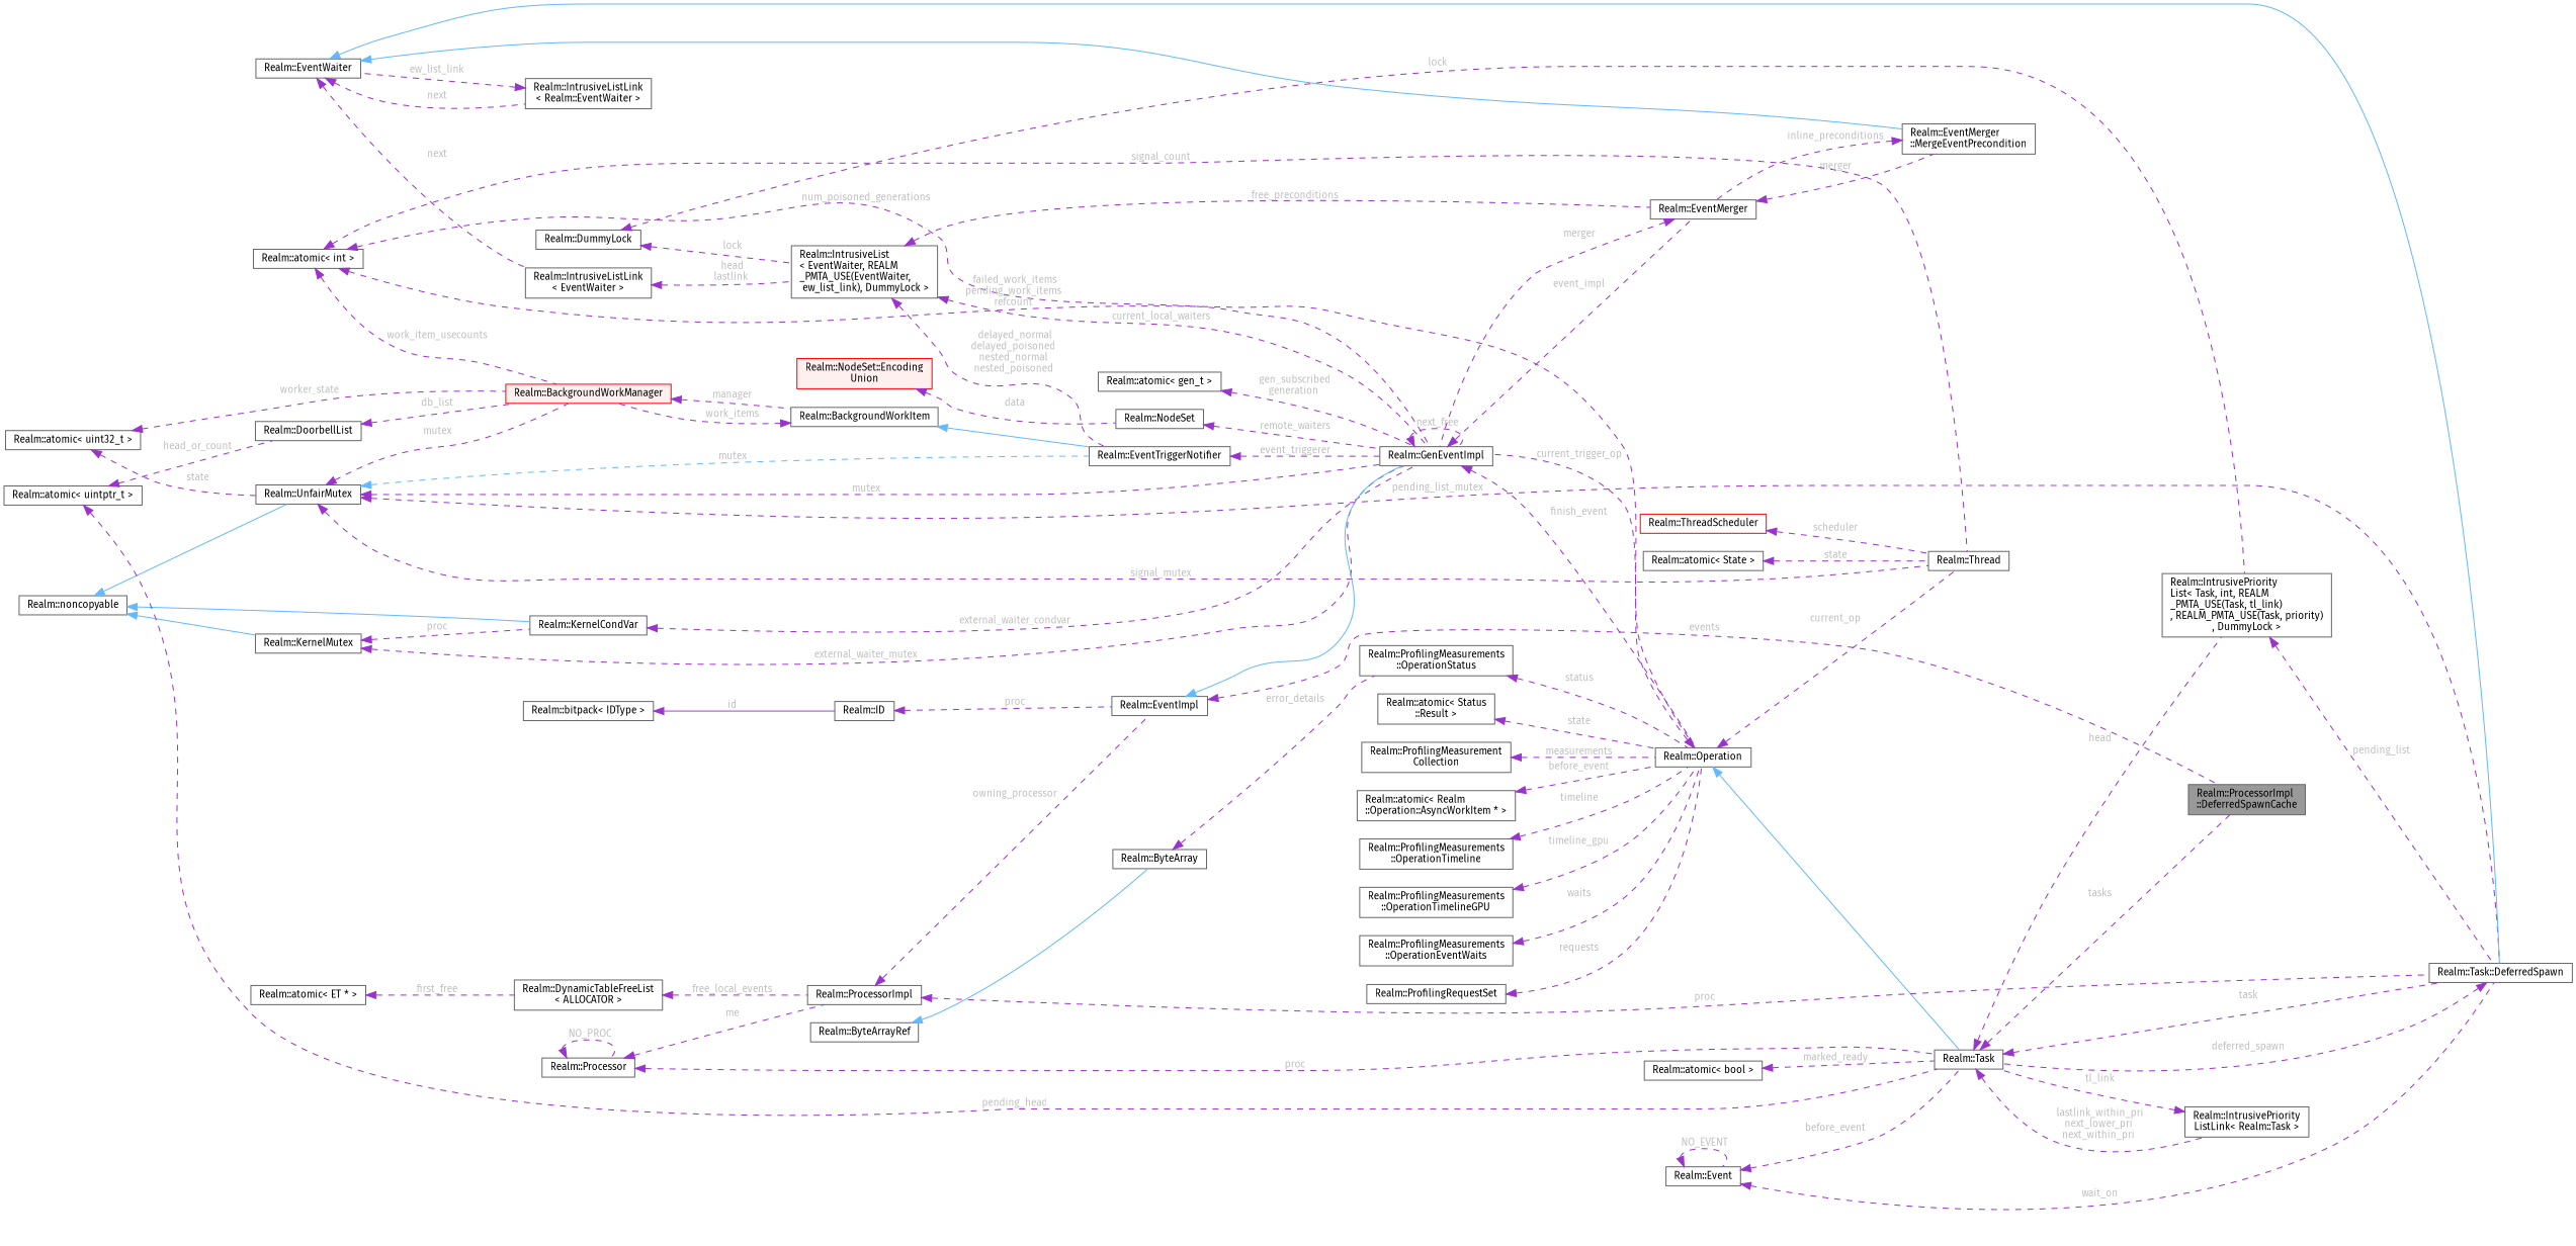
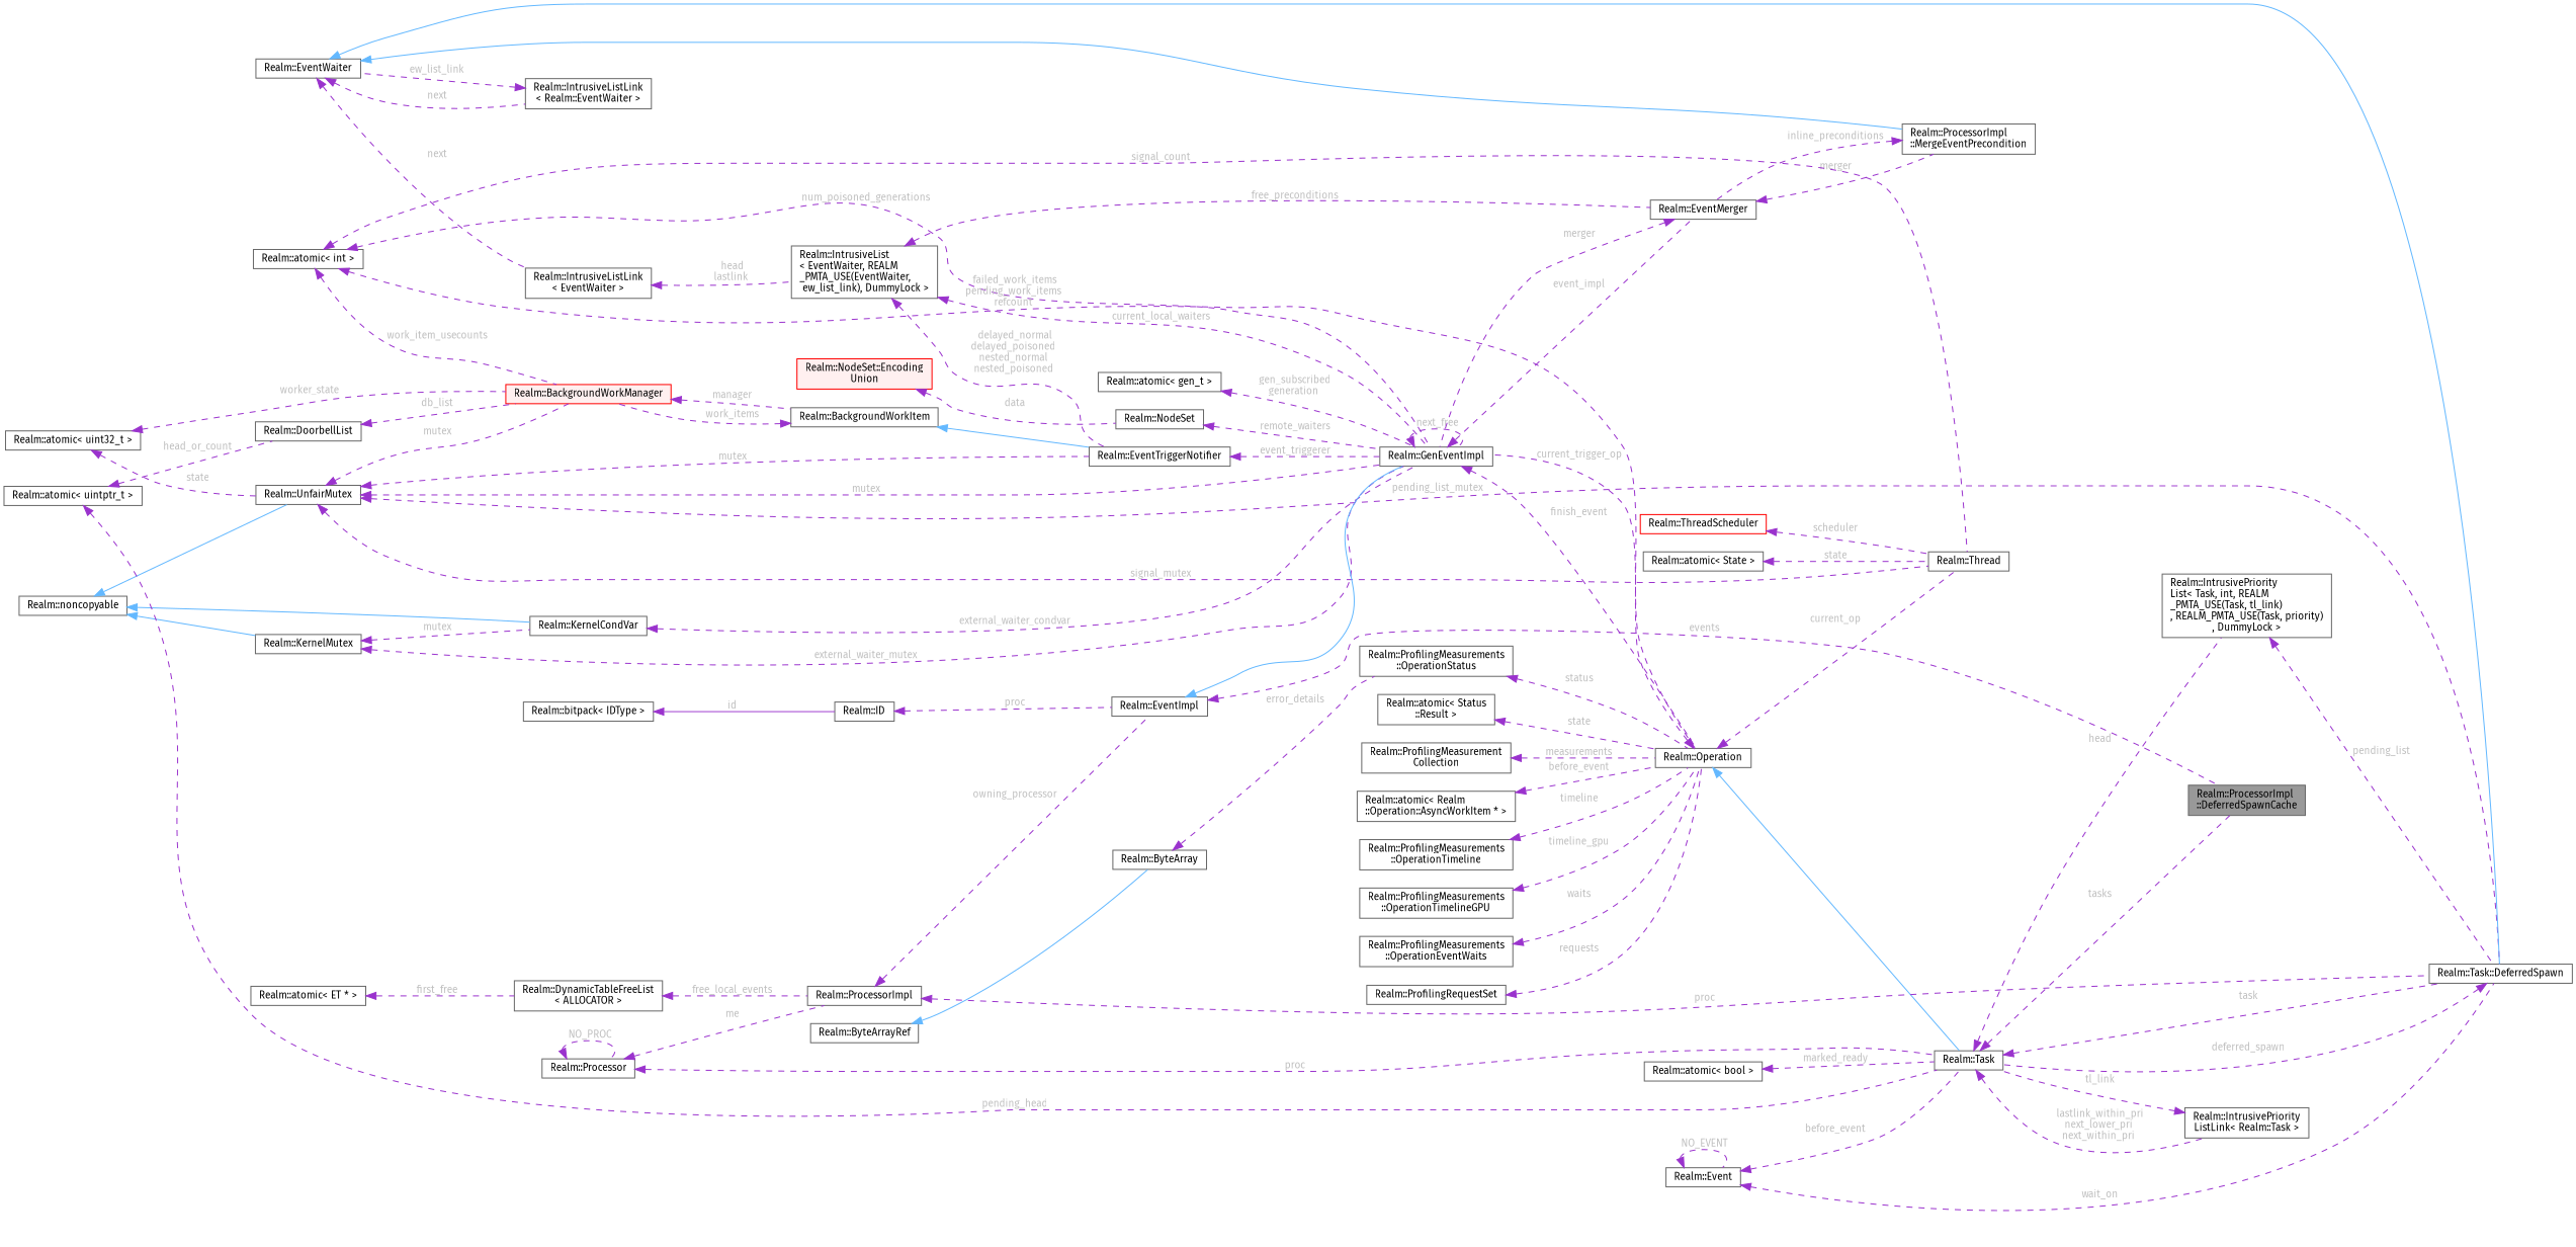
  digraph {
    fontname="Fira Sans"
    rankdir=LR
    node [color=gray40 fillcolor=white fontname="Fira Sans" fontsize=10 shape=box style=filled]
    edge [color=darkorchid3 dir=back fontcolor=grey fontname="Fira Sans" fontsize=10 labelfontname=Helvetica labelfontsize=10 style=dashed]
    n1 [fillcolor=grey60 fontcolor=black height=0.2 label="Realm::ProcessorImpl\l::DeferredSpawnCache" width=0.4]
    n2 [height=0.2 label="Realm::UnfairMutex" width=0.4]
    n3 [height=0.2 label="Realm::GenEventImpl" width=0.4]
    n4 [height=0.2 label="Realm::EventTriggerNotifier" width=0.4]
    n5 [color=red fillcolor="#FFF0F0" height=0.2 label="Realm::BackgroundWorkManager" width=0.4]
    n6 [height=0.2 label="Realm::Task::DeferredSpawn" width=0.4]
    n7 [height=0.2 label="Realm::Thread" width=0.4]
    n8 [height=0.2 label="Realm::Operation" width=0.4]
    n9 [height=0.2 label="Realm::EventMerger" width=0.4]
    n10 [height=0.2 label="Realm::BackgroundWorkItem" width=0.4]
    n11 [height=0.2 label="Realm::Task" width=0.4]
    n12 [height=0.2 label="Realm::noncopyable" width=0.4]
    n13 [height=0.2 label="Realm::KernelMutex" width=0.4]
    n14 [height=0.2 label="Realm::KernelCondVar" width=0.4]
    n15 [height=0.2 label="Realm::atomic\< uint32_t \>" width=0.4]
    n16 [height=0.2 label="Realm::DoorbellList" width=0.4]
    n17 [height=0.2 label="Realm::atomic\< uintptr_t \>" width=0.4]
    n18 [height=0.2 label="Realm::IntrusivePriority\lListLink\< Realm::Task \>" width=0.4]
    n19 [height=0.2 label="Realm::IntrusivePriority\lList\< Task, int, REALM\l_PMTA_USE(Task, tl_link)\l, REALM_PMTA_USE(Task, priority)\l, DummyLock \>" width=0.4]
    n20 [height=0.2 label="Realm::EventImpl" width=0.4]
    n21 [height=0.2 label="Realm::ID" width=0.4]
    n22 [height=0.2 label="Realm::bitpack\< IDType \>" width=0.4]
    n23 [height=0.2 label="Realm::ProcessorImpl" width=0.4]
    n24 [height=0.2 label="Realm::DynamicTableFreeList\l\< ALLOCATOR \>" width=0.4]
    n25 [height=0.2 label="Realm::atomic\< ET * \>" width=0.4]
    n26 [height=0.2 label="Realm::Processor" width=0.4]
-   n27 [height=0.2 label="Realm::EventMerger\l::MergeEventPrecondition" width=0.4]
+   n27 [height=0.2 label="Realm::ProcessorImpl\l::MergeEventPrecondition" width=0.4]
    n28 [height=0.2 label="Realm::atomic\< gen_t \>" width=0.4]
    n29 [height=0.2 label="Realm::atomic\< int \>" width=0.4]
    n30 [height=0.2 label="Realm::EventWaiter" width=0.4]
    n31 [height=0.2 label="Realm::IntrusiveListLink\l\< Realm::EventWaiter \>" width=0.4]
    n32 [height=0.2 label="Realm::IntrusiveListLink\l\< EventWaiter \>" width=0.4]
    n33 [height=0.2 label="Realm::IntrusiveList\l\< EventWaiter, REALM\l_PMTA_USE(EventWaiter,\l ew_list_link), DummyLock \>" width=0.4]
-   n34 [height=0.2 label="Realm::DummyLock" width=0.4]
    n35 [height=0.2 label="Realm::NodeSet" width=0.4]
    n36 [color=red fillcolor="#FFF0F0" height=0.2 label="Realm::NodeSet::Encoding\lUnion" width=0.4]
    n37 [height=0.2 label="Realm::atomic\< Status\l::Result \>" width=0.4]
    n38 [height=0.2 label="Realm::ProfilingMeasurements\l::OperationStatus" width=0.4]
    n39 [height=0.2 label="Realm::ByteArray" width=0.4]
    n40 [height=0.2 label="Realm::ByteArrayRef" width=0.4]
    n41 [height=0.2 label="Realm::ProfilingMeasurements\l::OperationTimeline" width=0.4]
    n42 [height=0.2 label="Realm::ProfilingMeasurements\l::OperationTimelineGPU" width=0.4]
    n43 [height=0.2 label="Realm::ProfilingMeasurements\l::OperationEventWaits" width=0.4]
    n44 [height=0.2 label="Realm::ProfilingRequestSet" width=0.4]
    n45 [height=0.2 label="Realm::ProfilingMeasurement\lCollection" width=0.4]
    n46 [height=0.2 label="Realm::atomic\< Realm\l::Operation::AsyncWorkItem * \>" width=0.4]
    n47 [height=0.2 label="Realm::Event" width=0.4]
    n48 [height=0.2 label="Realm::atomic\< State \>" width=0.4]
    n49 [color=red height=0.2 label="Realm::ThreadScheduler" width=0.4]
    n50 [height=0.2 label="Realm::atomic\< bool \>" width=0.4]
    n2 -> n3 [label=" mutex"]
-   n2 -> n4 [color=steelblue1 label=" mutex"]
+   n2 -> n4 [label=" mutex"]
    n2 -> n5 [label=" mutex"]
    n2 -> n6 [label=" pending_list_mutex"]
    n2 -> n7 [label=" signal_mutex"]
    n3 -> n3 [label=" next_free"]
    n3 -> n8 [label=" finish_event"]
    n3 -> n9 [label=" event_impl"]
    n4 -> n3 [label=" event_triggerer"]
    n5 -> n10 [label=" manager"]
    n6 -> n11 [label=" deferred_spawn"]
    n8 -> n3 [label=" current_trigger_op"]
    n8 -> n7 [label=" current_op"]
    n8 -> n11 [color=steelblue1 style=solid fontcolor=""]
    n9 -> n3 [label=" merger"]
    n9 -> n27 [label=" merger"]
    n10 -> n4 [color=steelblue1 style=solid fontcolor=""]
    n10 -> n5 [label=" work_items"]
    n11 -> n1 [label=" tasks"]
    n11 -> n6 [label=" task"]
    n11 -> n18 [label=" lastlink_within_pri\nnext_lower_pri\nnext_within_pri"]
    n11 -> n19 [label=" head"]
    n12 -> n2 [color=steelblue1 style=solid fontcolor=""]
    n12 -> n13 [color=steelblue1 style=solid fontcolor=""]
    n12 -> n14 [color=steelblue1 style=solid fontcolor=""]
    n13 -> n3 [label=" external_waiter_mutex"]
-   n13 -> n14 [label=" proc"]
+   n13 -> n14 [label=" mutex"]
    n14 -> n3 [label=" external_waiter_condvar"]
    n15 -> n2 [label=" state"]
    n15 -> n5 [label=" worker_state"]
    n16 -> n5 [label=" db_list"]
    n17 -> n11 [label=" pending_head"]
    n17 -> n16 [label=" head_or_count"]
    n18 -> n11 [label=" tl_link"]
    n19 -> n6 [label=" pending_list"]
    n20 -> n1 [label=" events"]
    n20 -> n3 [color=steelblue1 style=solid fontcolor=""]
    n21 -> n20 [label=" proc"]
    n22 -> n21 [label=" id" style=solid]
    n23 -> n6 [label=" proc"]
    n23 -> n20 [label=" owning_processor"]
    n24 -> n23 [label=" free_local_events"]
    n25 -> n24 [label=" first_free"]
    n26 -> n11 [label=" proc"]
    n26 -> n23 [label=" me"]
    n26 -> n26 [label=" NO_PROC"]
    n27 -> n9 [label=" inline_preconditions"]
    n28 -> n3 [label=" gen_subscribed\ngeneration"]
    n29 -> n3 [label=" num_poisoned_generations"]
    n29 -> n5 [label=" work_item_usecounts"]
    n29 -> n7 [label=" signal_count"]
    n29 -> n8 [label=" failed_work_items\npending_work_items\nrefcount"]
    n30 -> n6 [color=steelblue1 style=solid fontcolor=""]
    n30 -> n27 [color=steelblue1 style=solid fontcolor=""]
    n30 -> n31 [label=" next"]
    n30 -> n32 [label=" next"]
    n31 -> n30 [label=" ew_list_link"]
    n32 -> n33 [label=" head\nlastlink"]
    n33 -> n3 [label=" current_local_waiters"]
    n33 -> n4 [label=" delayed_normal\ndelayed_poisoned\nnested_normal\nnested_poisoned"]
    n33 -> n9 [label=" free_preconditions"]
-   n34 -> n19 [label=" lock"]
-   n34 -> n33 [label=" lock"]
    n35 -> n3 [label=" remote_waiters"]
    n36 -> n35 [label=" data"]
    n37 -> n8 [label=" state"]
    n38 -> n8 [label=" status"]
    n39 -> n38 [label=" error_details"]
    n40 -> n39 [color=steelblue1 style=solid fontcolor=""]
    n41 -> n8 [label=" timeline"]
    n42 -> n8 [label=" timeline_gpu"]
    n43 -> n8 [label=" waits"]
    n44 -> n8 [label=" requests"]
    n45 -> n8 [label=" measurements"]
    n46 -> n8 [label=" before_event"]
    n47 -> n6 [label=" wait_on"]
    n47 -> n11 [label=" before_event"]
    n47 -> n47 [label=" NO_EVENT"]
    n48 -> n7 [label=" state"]
    n49 -> n7 [label=" scheduler"]
    n50 -> n11 [label=" marked_ready"]
  }
